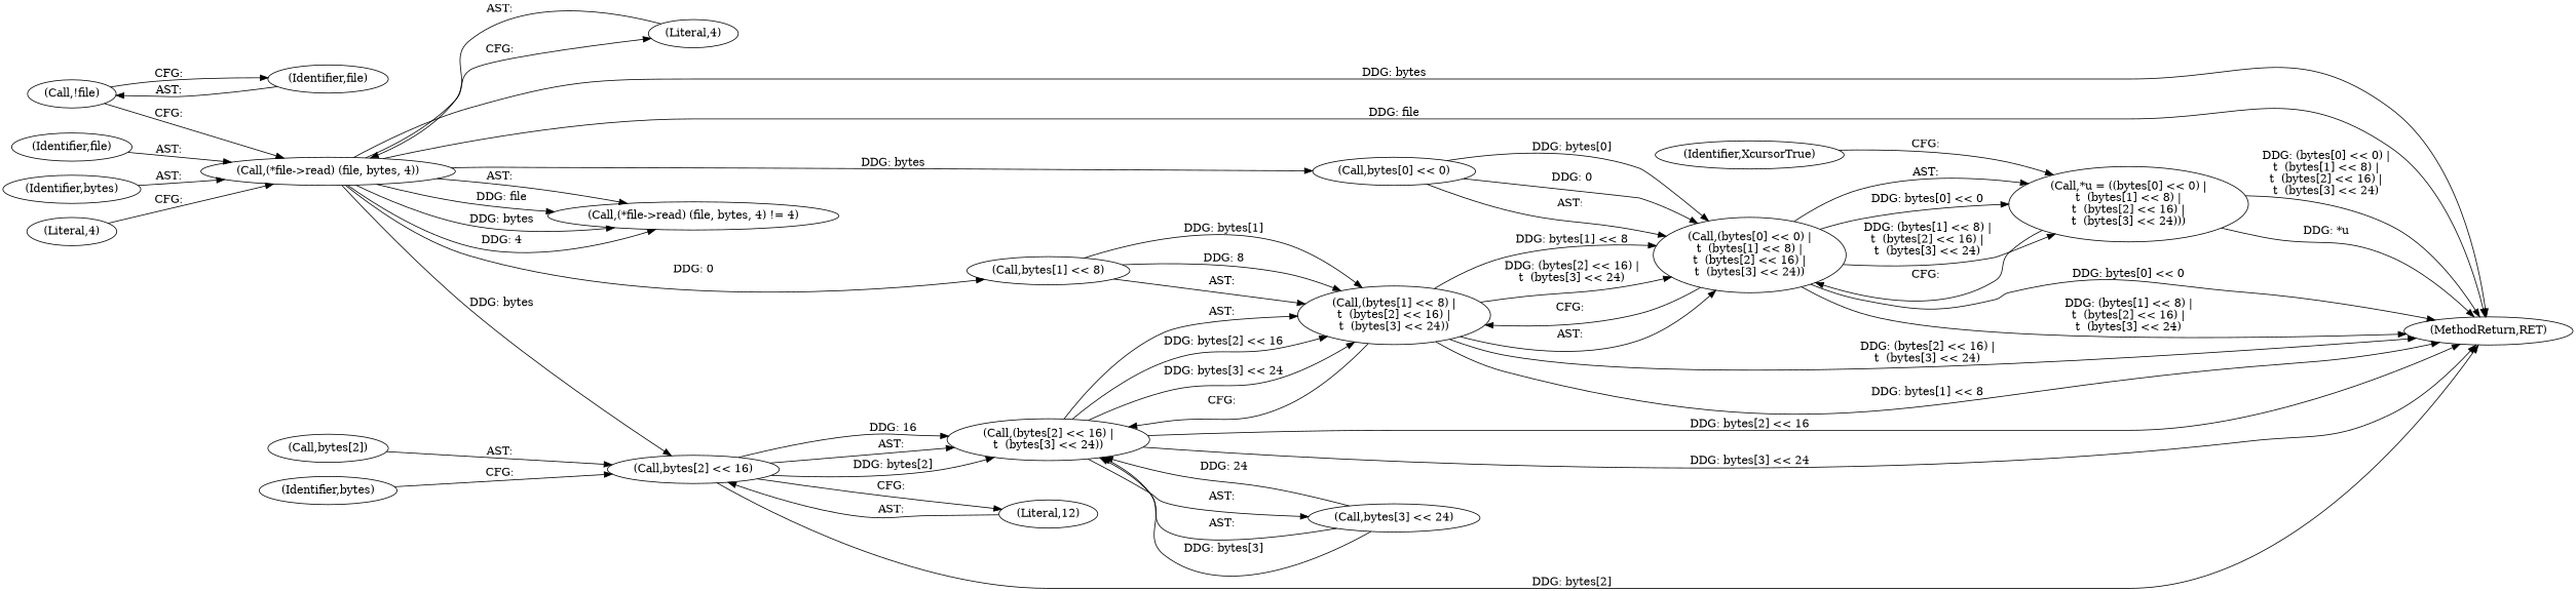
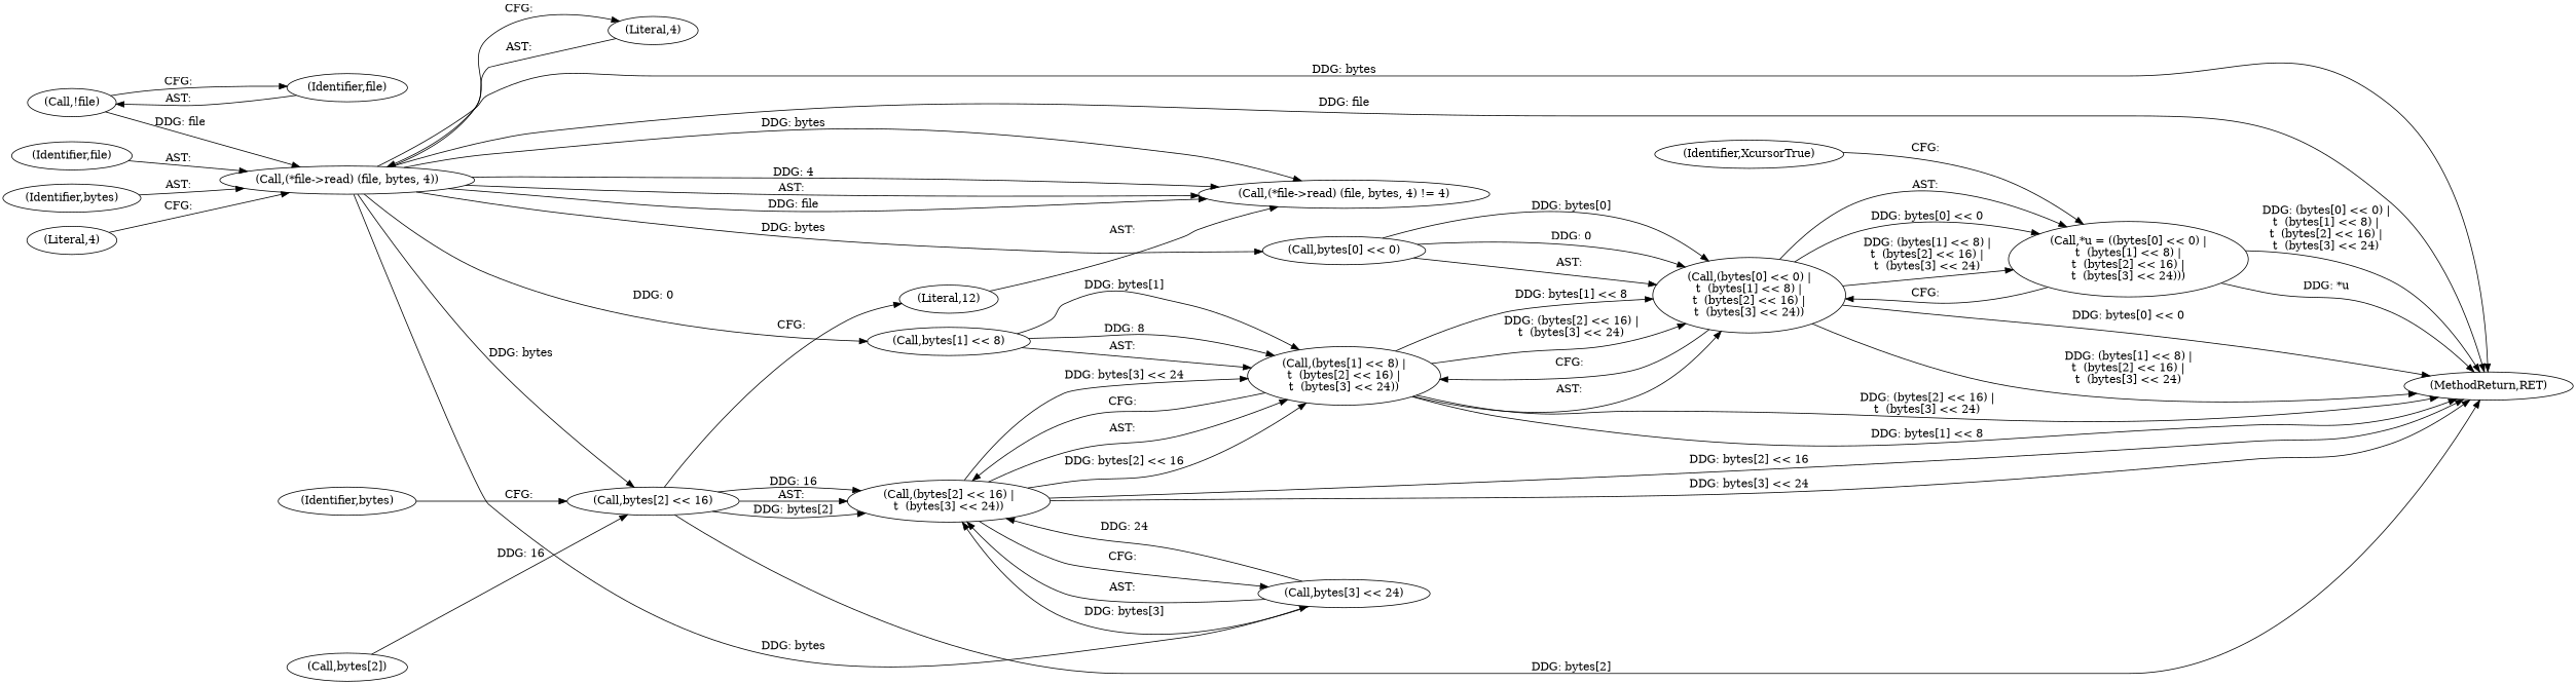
  digraph {
    rankdir=LR
    n1 [label="(Call,bytes[2] << 16)"]
    n2 [label="(Call,(bytes[2] << 16) |\n\t  (bytes[3] << 24))"]
    n3 [label="(Literal,12)"]
    n4 [label="(MethodReturn,RET)"]
    n5 [label="(Call,bytes[3] << 24)"]
    n6 [label="(Call,(bytes[1] << 8) |\n\t  (bytes[2] << 16) |\n\t  (bytes[3] << 24))"]
    n7 [label="(Call,(*file->read) (file, bytes, 4))"]
    n8 [label="(Call,bytes[1] << 8)"]
    n9 [label="(Call,(*file->read) (file, bytes, 4) != 4)"]
    n10 [label="(Call,bytes[0] << 0)"]
    n11 [label="(Literal,4)"]
    n12 [label="(Call,(bytes[0] << 0) |\n\t  (bytes[1] << 8) |\n\t  (bytes[2] << 16) |\n\t  (bytes[3] << 24))"]
    n13 [label="(Call,!file)"]
    n14 [label="(Identifier,file)"]
    n15 [label="(Call,*u = ((bytes[0] << 0) |\n\t  (bytes[1] << 8) |\n\t  (bytes[2] << 16) |\n\t  (bytes[3] << 24)))"]
    n16 [label="(Literal,4)"]
    n17 [label="(Identifier,XcursorTrue)"]
    n18 [label="(Identifier,bytes)"]
    n19 [label="(Identifier,file)"]
    n20 [label="(Identifier,bytes)"]
    n21 [label="(Call,bytes[2])"]
    n1 -> n2 [label="AST: "]
    n1 -> n2 [label="DDG: bytes[2]"]
    n1 -> n2 [label="DDG: 16"]
    n1 -> n3 [label="CFG: "]
    n1 -> n4 [label="DDG: bytes[2]"]
    n2 -> n4 [label="DDG: bytes[2] << 16"]
    n2 -> n4 [label="DDG: bytes[3] << 24"]
-   n2 -> n5 [label="AST: "]
+   n2 -> n5 [label="CFG: "]
    n2 -> n6 [label="AST: "]
    n2 -> n6 [label="DDG: bytes[2] << 16"]
    n2 -> n6 [label="DDG: bytes[3] << 24"]
-   n3 -> n1 [label="AST: "]
+   n3 -> n9 [label="AST: "]
    n5 -> n2 [label="AST: "]
    n5 -> n2 [label="DDG: bytes[3]"]
    n5 -> n2 [label="DDG: 24"]
    n6 -> n2 [label="CFG: "]
    n6 -> n4 [label="DDG: (bytes[2] << 16) |\n\t  (bytes[3] << 24)"]
    n6 -> n4 [label="DDG: bytes[1] << 8"]
    n6 -> n12 [label="AST: "]
    n6 -> n12 [label="DDG: bytes[1] << 8"]
    n6 -> n12 [label="DDG: (bytes[2] << 16) |\n\t  (bytes[3] << 24)"]
    n7 -> n1 [label="DDG: bytes"]
    n7 -> n4 [label="DDG: bytes"]
    n7 -> n4 [label="DDG: file"]
+   n7 -> n5 [label="DDG: bytes"]
    n7 -> n8 [label="DDG: 0"]
    n7 -> n9 [label="AST: "]
    n7 -> n9 [label="DDG: file"]
    n7 -> n9 [label="DDG: bytes"]
    n7 -> n9 [label="DDG: 4"]
    n7 -> n10 [label="DDG: bytes"]
    n7 -> n11 [label="CFG: "]
    n8 -> n6 [label="AST: "]
    n8 -> n6 [label="DDG: bytes[1]"]
    n8 -> n6 [label="DDG: 8"]
    n10 -> n12 [label="AST: "]
    n10 -> n12 [label="DDG: bytes[0]"]
    n10 -> n12 [label="DDG: 0"]
    n11 -> n7 [label="AST: "]
    n12 -> n4 [label="DDG: bytes[0] << 0"]
    n12 -> n4 [label="DDG: (bytes[1] << 8) |\n\t  (bytes[2] << 16) |\n\t  (bytes[3] << 24)"]
    n12 -> n6 [label="CFG: "]
    n12 -> n15 [label="AST: "]
    n12 -> n15 [label="DDG: bytes[0] << 0"]
    n12 -> n15 [label="DDG: (bytes[1] << 8) |\n\t  (bytes[2] << 16) |\n\t  (bytes[3] << 24)"]
-   n13 -> n7 [label="CFG: "]
+   n13 -> n7 [label="DDG: file"]
    n13 -> n14 [label="CFG: "]
    n14 -> n13 [label="AST: "]
    n15 -> n4 [label="DDG: *u"]
    n15 -> n4 [label="DDG: (bytes[0] << 0) |\n\t  (bytes[1] << 8) |\n\t  (bytes[2] << 16) |\n\t  (bytes[3] << 24)"]
    n15 -> n12 [label="CFG: "]
    n16 -> n7 [label="CFG: "]
    n17 -> n15 [label="CFG: "]
    n18 -> n1 [label="CFG: "]
    n19 -> n7 [label="AST: "]
    n20 -> n7 [label="AST: "]
-   n21 -> n1 [label="AST: "]
+   n21 -> n1 [label="DDG: 16"]
  }
